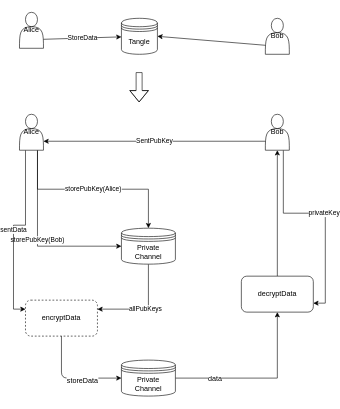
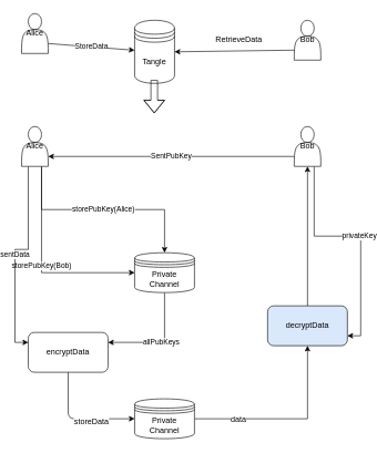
  <mxCell id="0" />
  <mxCell id="1" parent="0" />
  <mxCell id="2" value="Alice&lt;br&gt;" style="shape=actor;whiteSpace=wrap;html=1;" parent="1" vertex="1"><mxGeometry x="20" y="20" width="40" height="60" as="geometry" /></mxCell>
  <mxCell id="3" value="StoreData" style="endArrow=classic;html=1;exitX=1;exitY=0.75;exitDx=0;exitDy=0;" parent="1" source="2" target="4" edge="1"><mxGeometry width="50" height="50" relative="1" as="geometry"><mxPoint x="20" y="160" as="sourcePoint" /><mxPoint x="70" y="110" as="targetPoint" /></mxGeometry></mxCell>
- <mxCell id="4" value="Tangle&lt;br&gt;" style="shape=datastore;whiteSpace=wrap;html=1;" parent="1" vertex="1"><mxGeometry x="190" y="30" width="60" height="60" as="geometry" /></mxCell>
+ <mxCell id="4" value="Tangle&lt;br&gt;" style="shape=datastore;whiteSpace=wrap;html=1;" parent="1" vertex="1"><mxGeometry x="190" y="30" width="60" height="95" as="geometry" /></mxCell>
  <mxCell id="5" value="Bob" style="shape=actor;whiteSpace=wrap;html=1;" parent="1" vertex="1"><mxGeometry x="430" y="30" width="40" height="60" as="geometry" /></mxCell>
  <mxCell id="6" value="" style="endArrow=classic;html=1;exitX=0;exitY=0.75;exitDx=0;exitDy=0;entryX=1;entryY=0.5;entryDx=0;entryDy=0;" parent="1" source="5" target="4" edge="1"><mxGeometry width="50" height="50" relative="1" as="geometry"><mxPoint x="20" y="160" as="sourcePoint" /><mxPoint x="70" y="110" as="targetPoint" /></mxGeometry></mxCell>
+ <mxCell id="7" value="RetrieveData&lt;br&gt;" style="text;html=1;resizable=0;points=[];autosize=1;align=left;verticalAlign=top;spacingTop=-4;" parent="1" vertex="1"><mxGeometry x="310" y="50" width="90" height="20" as="geometry" /></mxCell>
  <mxCell id="8" value="" style="shape=flexArrow;endArrow=classic;html=1;" parent="1" edge="1"><mxGeometry width="50" height="50" relative="1" as="geometry"><mxPoint x="219.5" y="120" as="sourcePoint" /><mxPoint x="219.5" y="170" as="targetPoint" /><Array as="points"><mxPoint x="219.5" y="150" /></Array></mxGeometry></mxCell>
  <mxCell id="9" value="storePubKey(Bob)" style="edgeStyle=orthogonalEdgeStyle;rounded=0;html=1;exitX=0.75;exitY=1;exitDx=0;exitDy=0;entryX=0;entryY=0.5;entryDx=0;entryDy=0;jettySize=auto;orthogonalLoop=1;" parent="1" source="12" target="17" edge="1"><mxGeometry relative="1" as="geometry" /></mxCell>
  <mxCell id="10" value="storePubKey(Alice)&lt;br&gt;" style="edgeStyle=orthogonalEdgeStyle;rounded=0;html=1;exitX=0.75;exitY=1;exitDx=0;exitDy=0;entryX=0.5;entryY=0;entryDx=0;entryDy=0;jettySize=auto;orthogonalLoop=1;" parent="1" source="12" target="17" edge="1"><mxGeometry relative="1" as="geometry" /></mxCell>
  <mxCell id="11" value="sentData" style="edgeStyle=orthogonalEdgeStyle;rounded=0;html=1;exitX=0.25;exitY=1;exitDx=0;exitDy=0;jettySize=auto;orthogonalLoop=1;entryX=0;entryY=0.25;entryDx=0;entryDy=0;" parent="1" source="12" target="18" edge="1"><mxGeometry relative="1" as="geometry"><mxPoint x="190" y="540" as="targetPoint" /></mxGeometry></mxCell>
  <mxCell id="12" value="Alice" style="shape=actor;whiteSpace=wrap;html=1;" parent="1" vertex="1"><mxGeometry x="20" y="190" width="40" height="60" as="geometry" /></mxCell>
  <mxCell id="13" value="privateKey" style="edgeStyle=orthogonalEdgeStyle;rounded=0;html=1;exitX=0.75;exitY=1;exitDx=0;exitDy=0;entryX=1;entryY=0.75;entryDx=0;entryDy=0;jettySize=auto;orthogonalLoop=1;" parent="1" source="14" target="25" edge="1"><mxGeometry relative="1" as="geometry" /></mxCell>
  <mxCell id="14" value="Bob" style="shape=actor;whiteSpace=wrap;html=1;" parent="1" vertex="1"><mxGeometry x="430" y="190" width="40" height="60" as="geometry" /></mxCell>
  <mxCell id="15" value="SentPubKey" style="endArrow=classic;html=1;exitX=0;exitY=0.75;exitDx=0;exitDy=0;entryX=1;entryY=0.75;entryDx=0;entryDy=0;" parent="1" source="14" target="12" edge="1"><mxGeometry width="50" height="50" relative="1" as="geometry"><mxPoint x="20" y="330" as="sourcePoint" /><mxPoint x="70" y="280" as="targetPoint" /></mxGeometry></mxCell>
  <mxCell id="16" value="allPubKeys" style="edgeStyle=orthogonalEdgeStyle;rounded=0;html=1;exitX=0.5;exitY=1;exitDx=0;exitDy=0;entryX=1;entryY=0.25;entryDx=0;entryDy=0;jettySize=auto;orthogonalLoop=1;" parent="1" source="17" target="18" edge="1"><mxGeometry relative="1" as="geometry" /></mxCell>
  <mxCell id="17" value="Private&lt;br&gt;Channel" style="shape=datastore;whiteSpace=wrap;html=1;" parent="1" vertex="1"><mxGeometry x="190" y="380" width="90" height="60" as="geometry" /></mxCell>
- <mxCell id="18" value="encryptData" style="rounded=1;whiteSpace=wrap;html=1;dashed=1;" parent="1" vertex="1"><mxGeometry x="30" y="500" width="120" height="60" as="geometry" /></mxCell>
+ <mxCell id="18" value="encryptData" style="rounded=1;whiteSpace=wrap;html=1;" parent="1" vertex="1"><mxGeometry x="30" y="500" width="120" height="60" as="geometry" /></mxCell>
  <mxCell id="19" style="edgeStyle=orthogonalEdgeStyle;rounded=0;html=1;exitX=1;exitY=0.5;exitDx=0;exitDy=0;entryX=0.5;entryY=1;entryDx=0;entryDy=0;jettySize=auto;orthogonalLoop=1;" parent="1" source="21" target="25" edge="1"><mxGeometry relative="1" as="geometry" /></mxCell>
  <mxCell id="20" value="data" style="text;html=1;resizable=0;points=[];align=center;verticalAlign=middle;labelBackgroundColor=#ffffff;" parent="19" vertex="1" connectable="0"><mxGeometry x="-0.536" relative="1" as="geometry"><mxPoint as="offset" /></mxGeometry></mxCell>
  <mxCell id="21" value="Private&lt;br&gt;Channel" style="shape=datastore;whiteSpace=wrap;html=1;" parent="1" vertex="1"><mxGeometry x="190" y="600" width="90" height="60" as="geometry" /></mxCell>
  <mxCell id="22" value="" style="endArrow=classic;html=1;exitX=0.5;exitY=1;exitDx=0;exitDy=0;entryX=0;entryY=0.5;entryDx=0;entryDy=0;" parent="1" source="18" target="21" edge="1"><mxGeometry width="50" height="50" relative="1" as="geometry"><mxPoint x="-10" y="730" as="sourcePoint" /><mxPoint x="40" y="680" as="targetPoint" /><Array as="points"><mxPoint x="90" y="630" /></Array></mxGeometry></mxCell>
  <mxCell id="23" value="storeData" style="text;html=1;resizable=0;points=[];align=center;verticalAlign=middle;labelBackgroundColor=#ffffff;" parent="22" vertex="1" connectable="0"><mxGeometry x="-0.176" y="34" relative="1" as="geometry"><mxPoint x="34" y="37" as="offset" /></mxGeometry></mxCell>
  <mxCell id="24" style="edgeStyle=orthogonalEdgeStyle;rounded=0;html=1;exitX=0.5;exitY=0;exitDx=0;exitDy=0;entryX=0.5;entryY=1;entryDx=0;entryDy=0;jettySize=auto;orthogonalLoop=1;" parent="1" source="25" target="14" edge="1"><mxGeometry relative="1" as="geometry" /></mxCell>
- <mxCell id="25" value="decryptData" style="rounded=1;whiteSpace=wrap;html=1;" parent="1" vertex="1"><mxGeometry x="390" y="460" width="120" height="60" as="geometry" /></mxCell>
+ <mxCell id="25" value="decryptData" style="rounded=1;whiteSpace=wrap;html=1;fillColor=#dae8fc;" parent="1" vertex="1"><mxGeometry x="390" y="460" width="120" height="60" as="geometry" /></mxCell>
